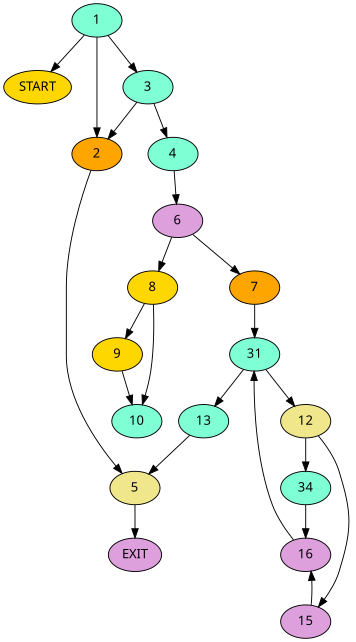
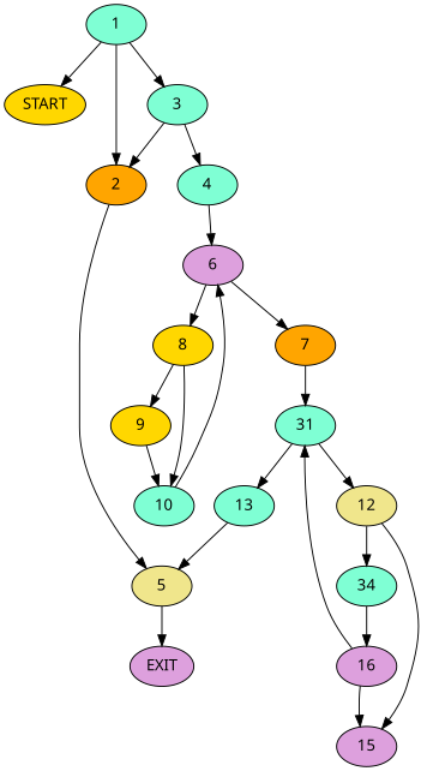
  digraph {
    fontname="Noto Sans"
    node [fillcolor=aquamarine fontname="Noto Sans" style=filled]
    edge [fontname="Noto Sans"]
    n1 [fillcolor=gold label=START]
    1
    2 [fillcolor=orange]
    3
    n5 [fillcolor=plum label=EXIT]
    5 [fillcolor=khaki]
    4
    6 [fillcolor=plum]
    7 [fillcolor=orange]
    8 [fillcolor=gold]
    n11 [label=31]
    9 [fillcolor=gold]
    10
    12 [fillcolor=khaki]
    13
    n16 [label=34]
    15 [fillcolor=plum]
    16 [fillcolor=plum]
    1 -> n1
    1 -> 2
    1 -> 3
    2 -> 5
    3 -> 2
    3 -> 4
    5 -> n5
    4 -> 6
    6 -> 7
    6 -> 8
    7 -> n11
    8 -> 9
    8 -> 10
    n11 -> 12
    n11 -> 13
    9 -> 10
+   10 -> 6
    12 -> n16
    12 -> 15
    13 -> 5
    n16 -> 16
-   15 -> 16
+   16 -> 15
    16 -> n11
  }
